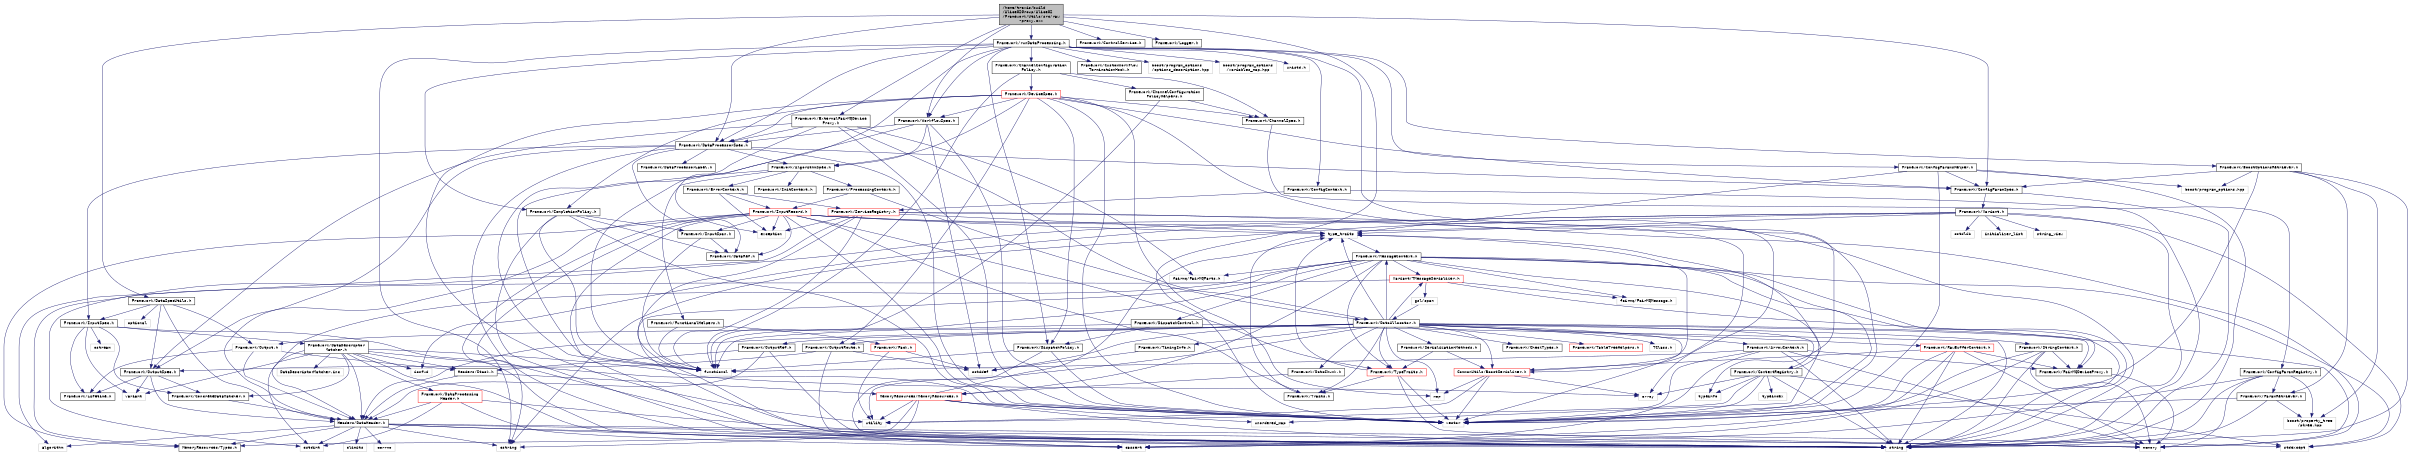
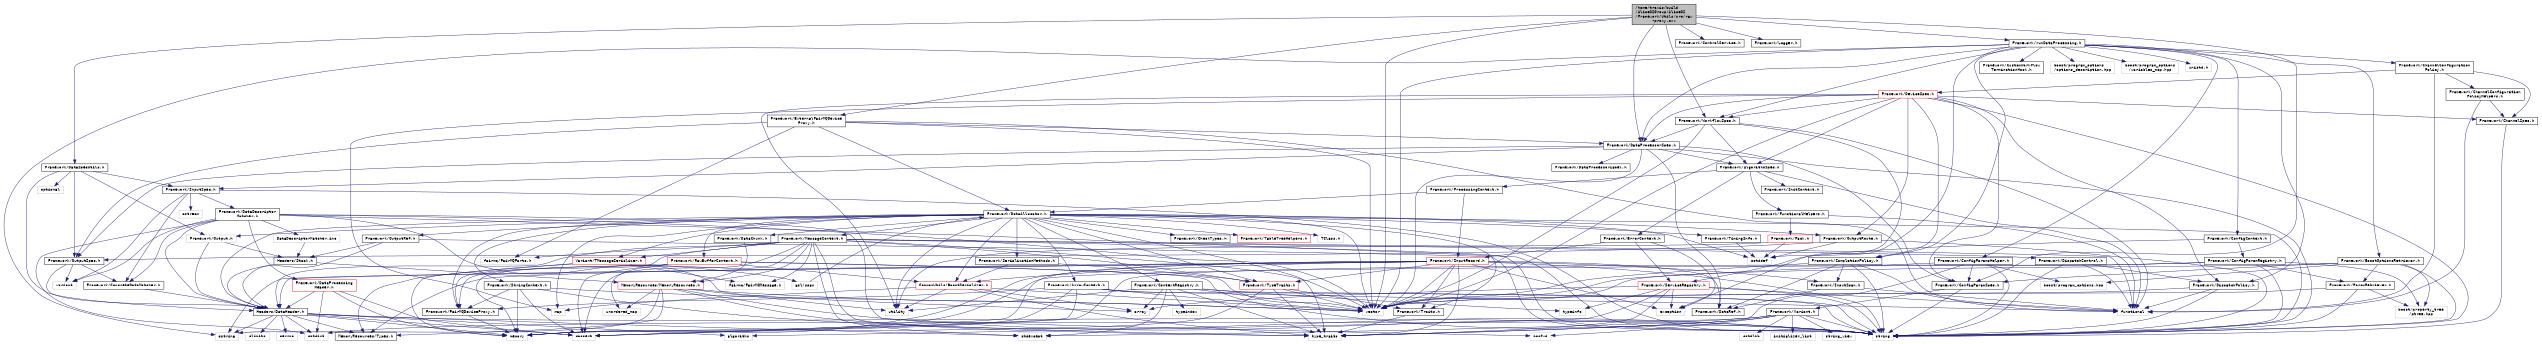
  digraph {
    fontname="DejaVu Sans Mono"
    node [color=black fontname="DejaVu Sans Mono" fontsize=10 shape=record]
    edge [color=midnightblue fontname="DejaVu Sans Mono" fontsize=10 labelfontname=Helvetica labelfontsize=10 style=solid]
    n1 [fillcolor=grey75 fontcolor=black height=0.2 label="/home/travis/build\l/AliceO2Group/AliceO2\l/Framework/Utils/src/raw\l-proxy.cxx" style=filled width=0.4]
    n2 [height=0.2 label="Framework/WorkflowSpec.h" width=0.4]
    n3 [height=0.2 label="Framework/DataProcessorSpec.h" width=0.4]
    n4 [color=grey75 height=0.2 label=vector width=0.4]
    n5 [height=0.2 label="Framework/ConfigParamSpec.h" width=0.4]
    n6 [height=0.2 label="Framework/DataSpecUtils.h" width=0.4]
    n7 [height=0.2 label="Framework/ControlService.h" width=0.4]
    n8 [height=0.2 label="Framework/Logger.h" width=0.4]
    n9 [height=0.2 label="Framework/ExternalFairMQDevice\lProxy.h" width=0.4]
    n10 [height=0.2 label="Framework/runDataProcessing.h" width=0.4]
    n11 [height=0.2 label="Framework/AlgorithmSpec.h" width=0.4]
    n12 [color=grey75 height=0.2 label=functional width=0.4]
    n13 [color=grey75 height=0.2 label=cstddef width=0.4]
    n14 [height=0.2 label="Framework/DataRef.h" width=0.4]
    n15 [color=grey75 height=0.2 label=string width=0.4]
    n16 [height=0.2 label="Framework/OutputSpec.h" width=0.4]
    n17 [height=0.2 label="Framework/DataProcessorLabel.h" width=0.4]
    n18 [height=0.2 label="Framework/InputSpec.h" width=0.4]
    n19 [height=0.2 label="Framework/Variant.h" width=0.4]
    n20 [height=0.2 label="Headers/DataHeader.h" width=0.4]
    n21 [color=grey75 height=0.2 label="Framework/Output.h" width=0.4]
    n22 [color=grey75 height=0.2 label=optional width=0.4]
    n23 [height=0.2 label="Framework/DataAllocator.h" width=0.4]
    n24 [color=grey75 height=0.2 label="fairmq/FairMQParts.h" width=0.4]
    n25 [color=grey75 height=0.2 label=cstring width=0.4]
    n26 [color=grey75 height=0.2 label=exception width=0.4]
    n27 [height=0.2 label="Framework/DispatchPolicy.h" width=0.4]
    n28 [height=0.2 label="Framework/ChannelConfiguration\lPolicy.h" width=0.4]
    n29 [height=0.2 label="Framework/CompletionPolicy.h" width=0.4]
    n30 [height=0.2 label="Framework/ConfigParamsHelper.h" width=0.4]
    n31 [height=0.2 label="Framework/ConfigContext.h" width=0.4]
    n32 [height=0.2 label="Framework/BoostOptionsRetriever.h" width=0.4]
    n33 [height=0.2 label="Framework/CustomWorkflow\lTerminationHook.h" width=0.4]
    n34 [color=grey75 height=0.2 label="boost/program_options\l/options_description.hpp" width=0.4]
    n35 [color=grey75 height=0.2 label="boost/program_options\l/variables_map.hpp" width=0.4]
    n36 [color=grey75 height=0.2 label="unistd.h" width=0.4]
    n37 [height=0.2 label="Framework/ProcessingContext.h" width=0.4]
    n38 [height=0.2 label="Framework/ErrorContext.h" width=0.4]
    n39 [height=0.2 label="Framework/InitContext.h" width=0.4]
    n40 [height=0.2 label="Framework/FunctionalHelpers.h" width=0.4]
-   n41 [height=0.2 label="Framework/Lifetime.h" width=0.4]
    n42 [height=0.2 label="Framework/ConcreteDataMatcher.h" width=0.4]
    n43 [color=grey75 height=0.2 label=variant width=0.4]
    n44 [height=0.2 label="Framework/DataDescriptor\lMatcher.h" width=0.4]
    n45 [color=grey75 height=0.2 label=ostream width=0.4]
    n46 [color=red height=0.2 label="Framework/InputRecord.h" width=0.4]
    n47 [color=red height=0.2 label="Framework/ServiceRegistry.h" width=0.4]
    n48 [color=red height=0.2 label="Framework/Pack.h" width=0.4]
    n49 [color=red height=0.2 label="Framework/TypeTraits.h" width=0.4]
    n50 [color=grey75 height=0.2 label=type_traits width=0.4]
    n51 [color=grey75 height=0.2 label=memory width=0.4]
    n52 [height=0.2 label="Framework/Traits.h" width=0.4]
    n53 [height=0.2 label="Framework/InputSpan.h" width=0.4]
    n54 [height=0.2 label="MemoryResources/Types.h" width=0.4]
    n55 [color=grey75 height=0.2 label=cassert width=0.4]
    n56 [color=red height=0.2 label="CommonUtils/BoostSerializer.h" width=0.4]
    n57 [color=grey75 height=0.2 label=utility width=0.4]
    n58 [color=grey75 height=0.2 label=map width=0.4]
    n59 [height=0.2 label="Framework/ContextRegistry.h" width=0.4]
    n60 [height=0.2 label="Framework/MessageContext.h" width=0.4]
    n61 [height=0.2 label="Framework/FairMQDeviceProxy.h" width=0.4]
    n62 [color=red height=0.2 label="Variant/TMessageSerializer.h" width=0.4]
    n63 [height=0.2 label="Framework/StringContext.h" width=0.4]
    n64 [height=0.2 label="Framework/ArrowContext.h" width=0.4]
    n65 [color=red height=0.2 label="Framework/RawBufferContext.h" width=0.4]
    n66 [height=0.2 label="Framework/OutputRef.h" width=0.4]
    n67 [height=0.2 label="Framework/OutputRoute.h" width=0.4]
    n68 [height=0.2 label="Framework/DataChunk.h" width=0.4]
    n69 [height=0.2 label="Framework/TimingInfo.h" width=0.4]
    n70 [height=0.2 label="Framework/SerializationMethods.h" width=0.4]
    n71 [height=0.2 label="Framework/CheckTypes.h" width=0.4]
    n72 [color=red height=0.2 label="Framework/TableTreeHelpers.h" width=0.4]
    n73 [color=grey75 height=0.2 label="TClass.h" width=0.4]
    n74 [color=grey75 height=0.2 label=cstdint width=0.4]
    n75 [color=grey75 height=0.2 label=algorithm width=0.4]
    n76 [color=grey75 height=0.2 label=stdexcept width=0.4]
    n77 [color=grey75 height=0.2 label=climits width=0.4]
    n78 [color=grey75 height=0.2 label=cerrno width=0.4]
    n79 [color=grey75 height=0.2 label=array width=0.4]
    n80 [color=grey75 height=0.2 label=typeinfo width=0.4]
    n81 [color=grey75 height=0.2 label=typeindex width=0.4]
    n82 [height=0.2 label="Framework/DispatchControl.h" width=0.4]
    n83 [color=grey75 height=0.2 label="fairmq/FairMQMessage.h" width=0.4]
    n84 [color=red height=0.2 label="MemoryResources/MemoryResources.h" width=0.4]
    n85 [color=grey75 height=0.2 label=unordered_map width=0.4]
    n86 [color=grey75 height=0.2 label="gsl/span" width=0.4]
    n87 [height=0.2 label="Headers/Stack.h" width=0.4]
    n88 [color=grey75 height=0.2 label=cstdlib width=0.4]
    n89 [color=grey75 height=0.2 label=iosfwd width=0.4]
    n90 [color=grey75 height=0.2 label=initializer_list width=0.4]
    n91 [color=grey75 height=0.2 label=string_view width=0.4]
    n92 [color=red height=0.2 label="Framework/DataProcessing\lHeader.h" width=0.4]
    n93 [color=grey75 height=0.2 label="DataDescriptorMatcher.inc" width=0.4]
    n94 [height=0.2 label="Framework/ChannelConfiguration\lPolicyHelpers.h" width=0.4]
    n95 [height=0.2 label="Framework/ChannelSpec.h" width=0.4]
    n96 [color=red height=0.2 label="Framework/DeviceSpec.h" width=0.4]
    n97 [color=grey75 height=0.2 label="boost/program_options.hpp" width=0.4]
    n98 [height=0.2 label="Framework/ConfigParamRegistry.h" width=0.4]
    n99 [height=0.2 label="Framework/ParamRetriever.h" width=0.4]
    n100 [color=grey75 height=0.2 label="boost/property_tree\l/ptree.hpp" width=0.4]
    n1 -> n2
    n1 -> n3
    n1 -> n4
    n1 -> n5
    n1 -> n6
    n1 -> n7
    n1 -> n8
    n1 -> n9
    n1 -> n10
    n2 -> n3
    n2 -> n4
    n2 -> n11
    n2 -> n12
    n2 -> n13
    n3 -> n4
    n3 -> n5
    n3 -> n11
    n3 -> n14
    n3 -> n15
    n3 -> n16
    n3 -> n17
    n3 -> n18
    n5 -> n15
    n5 -> n19
    n6 -> n16
    n6 -> n18
    n6 -> n20
    n6 -> n21
    n6 -> n22
    n9 -> n3
    n9 -> n4
    n9 -> n12
    n9 -> n16
    n9 -> n23
    n9 -> n24
    n10 -> n2
    n10 -> n3
    n10 -> n4
    n10 -> n25
    n10 -> n26
    n10 -> n27
    n10 -> n28
    n10 -> n29
    n10 -> n30
    n10 -> n31
    n10 -> n32
    n10 -> n33
    n10 -> n34
    n10 -> n35
    n10 -> n36
    n11 -> n12
    n11 -> n37
    n11 -> n38
    n11 -> n39
    n11 -> n40
    n16 -> n20
-   n16 -> n41
    n16 -> n42
    n16 -> n43
    n18 -> n15
-   n18 -> n41
    n18 -> n42
    n18 -> n43
    n18 -> n44
    n18 -> n45
    n19 -> n15
-   n19 -> n25
    n19 -> n50
    n19 -> n74
    n19 -> n76
    n19 -> n88
    n19 -> n89
    n19 -> n90
    n19 -> n91
    n20 -> n15
    n20 -> n25
    n20 -> n51
    n20 -> n54
    n20 -> n55
    n20 -> n74
    n20 -> n75
    n20 -> n76
    n20 -> n77
    n20 -> n78
    n21 -> n20
-   n21 -> n41
    n21 -> n87
    n23 -> n4
    n23 -> n13
    n23 -> n15
    n23 -> n20
    n23 -> n21
    n23 -> n49
    n23 -> n50
    n23 -> n52
    n23 -> n56
    n23 -> n57
    n23 -> n58
    n23 -> n59
    n23 -> n60
    n23 -> n61
    n23 -> n62
    n23 -> n63
    n23 -> n64
    n23 -> n65
    n23 -> n66
    n23 -> n67
    n23 -> n68
    n23 -> n69
    n23 -> n70
    n23 -> n71
    n23 -> n72
    n23 -> n73
    n27 -> n4
    n27 -> n12
    n27 -> n15
    n28 -> n12
    n28 -> n94
    n28 -> n95
    n28 -> n96
    n29 -> n4
    n29 -> n12
    n29 -> n14
    n29 -> n15
    n29 -> n53
    n30 -> n4
    n30 -> n5
    n30 -> n15
    n30 -> n50
    n30 -> n97
    n31 -> n47
    n31 -> n98
    n32 -> n4
    n32 -> n5
    n32 -> n15
    n32 -> n97
    n32 -> n99
    n32 -> n100
    n37 -> n23
    n37 -> n46
    n38 -> n26
    n38 -> n46
    n38 -> n47
    n40 -> n12
    n40 -> n48
    n42 -> n20
    n44 -> n4
    n44 -> n15
    n44 -> n20
    n44 -> n42
    n44 -> n43
    n44 -> n74
    n44 -> n79
-   n44 -> n87
+   n93 -> n87
    n44 -> n89
    n44 -> n92
    n44 -> n93
    n46 -> n4
    n46 -> n14
    n46 -> n15
    n46 -> n20
    n46 -> n25
    n46 -> n26
    n46 -> n49
    n46 -> n50
    n46 -> n51
    n46 -> n52
    n46 -> n53
    n46 -> n54
    n46 -> n55
    n46 -> n56
    n47 -> n12
    n47 -> n15
    n47 -> n26
    n47 -> n50
    n47 -> n75
    n47 -> n79
    n47 -> n80
    n48 -> n13
    n48 -> n57
    n49 -> n4
    n49 -> n50
    n49 -> n51
    n49 -> n52
    n52 -> n50
    n53 -> n12
    n53 -> n14
    n56 -> n4
    n56 -> n50
    n56 -> n57
    n56 -> n58
    n56 -> n79
    n59 -> n4
    n59 -> n15
    n59 -> n50
    n59 -> n57
    n59 -> n76
    n59 -> n79
    n59 -> n80
    n59 -> n81
    n60 -> n4
    n60 -> n12
    n60 -> n15
    n60 -> n20
    n60 -> n24
    n60 -> n49
-   n50 -> n60
+   n60 -> n50
    n60 -> n55
    n60 -> n61
    n60 -> n62
    n60 -> n76
    n60 -> n82
    n60 -> n83
    n60 -> n84
    n60 -> n85
    n61 -> n51
    n62 -> n51
    n62 -> n54
    n62 -> n83
    n62 -> n86
    n63 -> n4
    n63 -> n15
    n63 -> n51
    n63 -> n55
    n63 -> n61
    n64 -> n4
    n64 -> n12
    n64 -> n15
    n64 -> n51
    n64 -> n55
    n64 -> n61
    n65 -> n4
    n65 -> n15
    n65 -> n51
    n65 -> n55
    n65 -> n56
    n65 -> n61
    n66 -> n15
    n66 -> n20
    n66 -> n87
    n67 -> n13
    n67 -> n15
    n67 -> n16
    n68 -> n84
    n69 -> n13
    n70 -> n49
    n70 -> n56
    n82 -> n12
    n82 -> n15
    n82 -> n27
    n84 -> n4
    n84 -> n15
    n84 -> n25
    n84 -> n50
    n84 -> n54
    n84 -> n57
    n84 -> n85
    n86 -> n23
    n87 -> n20
    n87 -> n84
    n92 -> n20
    n92 -> n51
    n92 -> n55
    n92 -> n74
    n94 -> n12
    n94 -> n95
    n95 -> n15
    n96 -> n2
    n96 -> n3
    n96 -> n4
    n96 -> n5
    n96 -> n11
    n96 -> n15
    n96 -> n27
    n96 -> n29
    n96 -> n57
    n96 -> n58
    n96 -> n67
    n96 -> n95
    n98 -> n15
    n98 -> n51
    n98 -> n55
    n98 -> n99
    n98 -> n100
    n99 -> n4
    n99 -> n15
    n99 -> n100
  }
